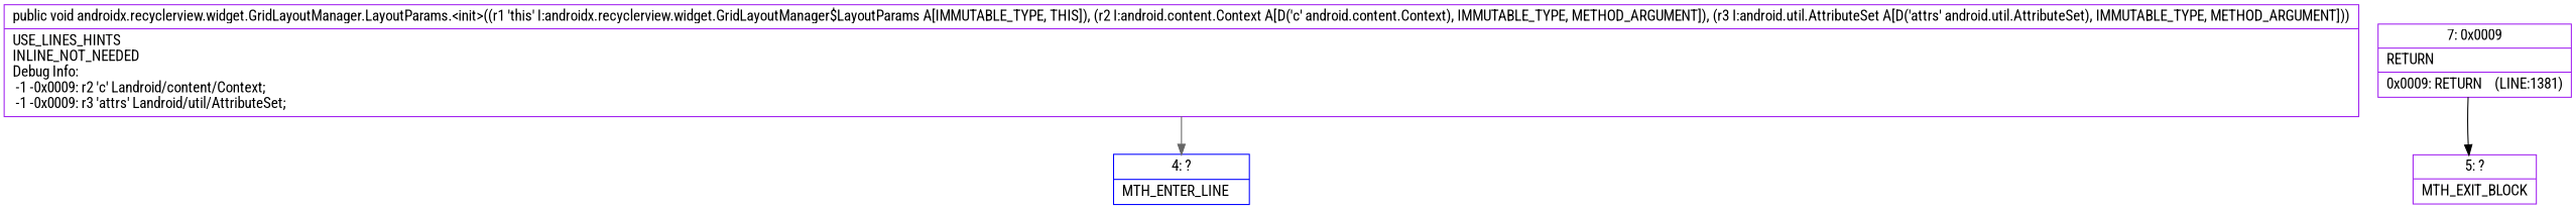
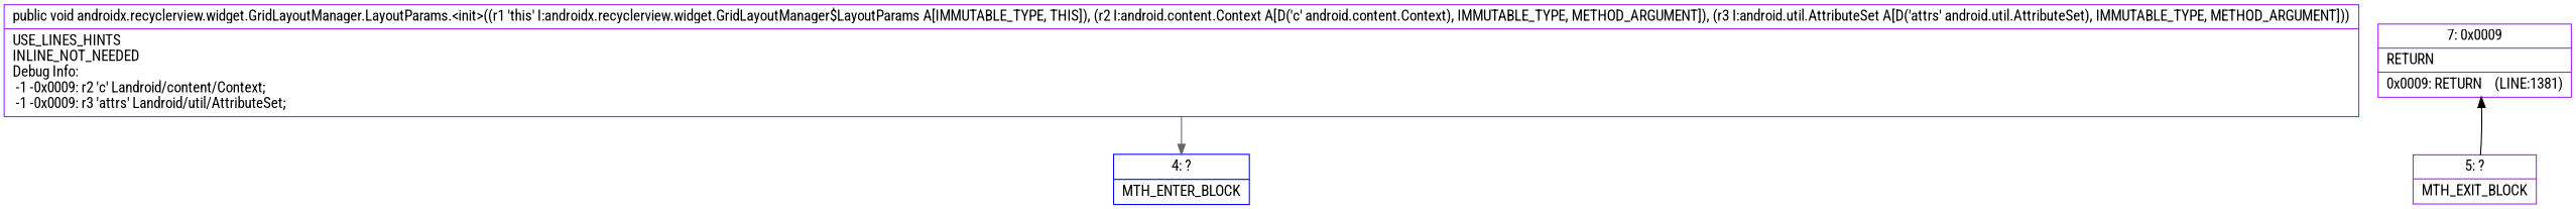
  digraph {
    fontname="Roboto Condensed"
    node [color=purple fontname="Roboto Condensed" shape=record]
    edge [fontname="Roboto Condensed"]
-   n1 [color=blue label="{4\:\ ?|MTH_ENTER_LINE\l}"]
+   n1 [color=blue label="{4\:\ ?|MTH_ENTER_BLOCK\l}"]
    n2 [label="{7\:\ 0x0009|RETURN\l|0x0009: RETURN    (LINE:1381)\l}"]
    n3 [label="{5\:\ ?|MTH_EXIT_BLOCK\l}"]
    n4 [label="{public void androidx.recyclerview.widget.GridLayoutManager.LayoutParams.\<init\>((r1 'this' I:androidx.recyclerview.widget.GridLayoutManager$LayoutParams A[IMMUTABLE_TYPE, THIS]), (r2 I:android.content.Context A[D('c' android.content.Context), IMMUTABLE_TYPE, METHOD_ARGUMENT]), (r3 I:android.util.AttributeSet A[D('attrs' android.util.AttributeSet), IMMUTABLE_TYPE, METHOD_ARGUMENT]))  | USE_LINES_HINTS\lINLINE_NOT_NEEDED\lDebug Info:\l  \-1 \-0x0009: r2 'c' Landroid\/content\/Context;\l  \-1 \-0x0009: r3 'attrs' Landroid\/util\/AttributeSet;\l}"]
-   n2 -> n3 [color=black]
+   n3 -> n2 [color=black]
    n4 -> n1 [color=gray40]
  }
